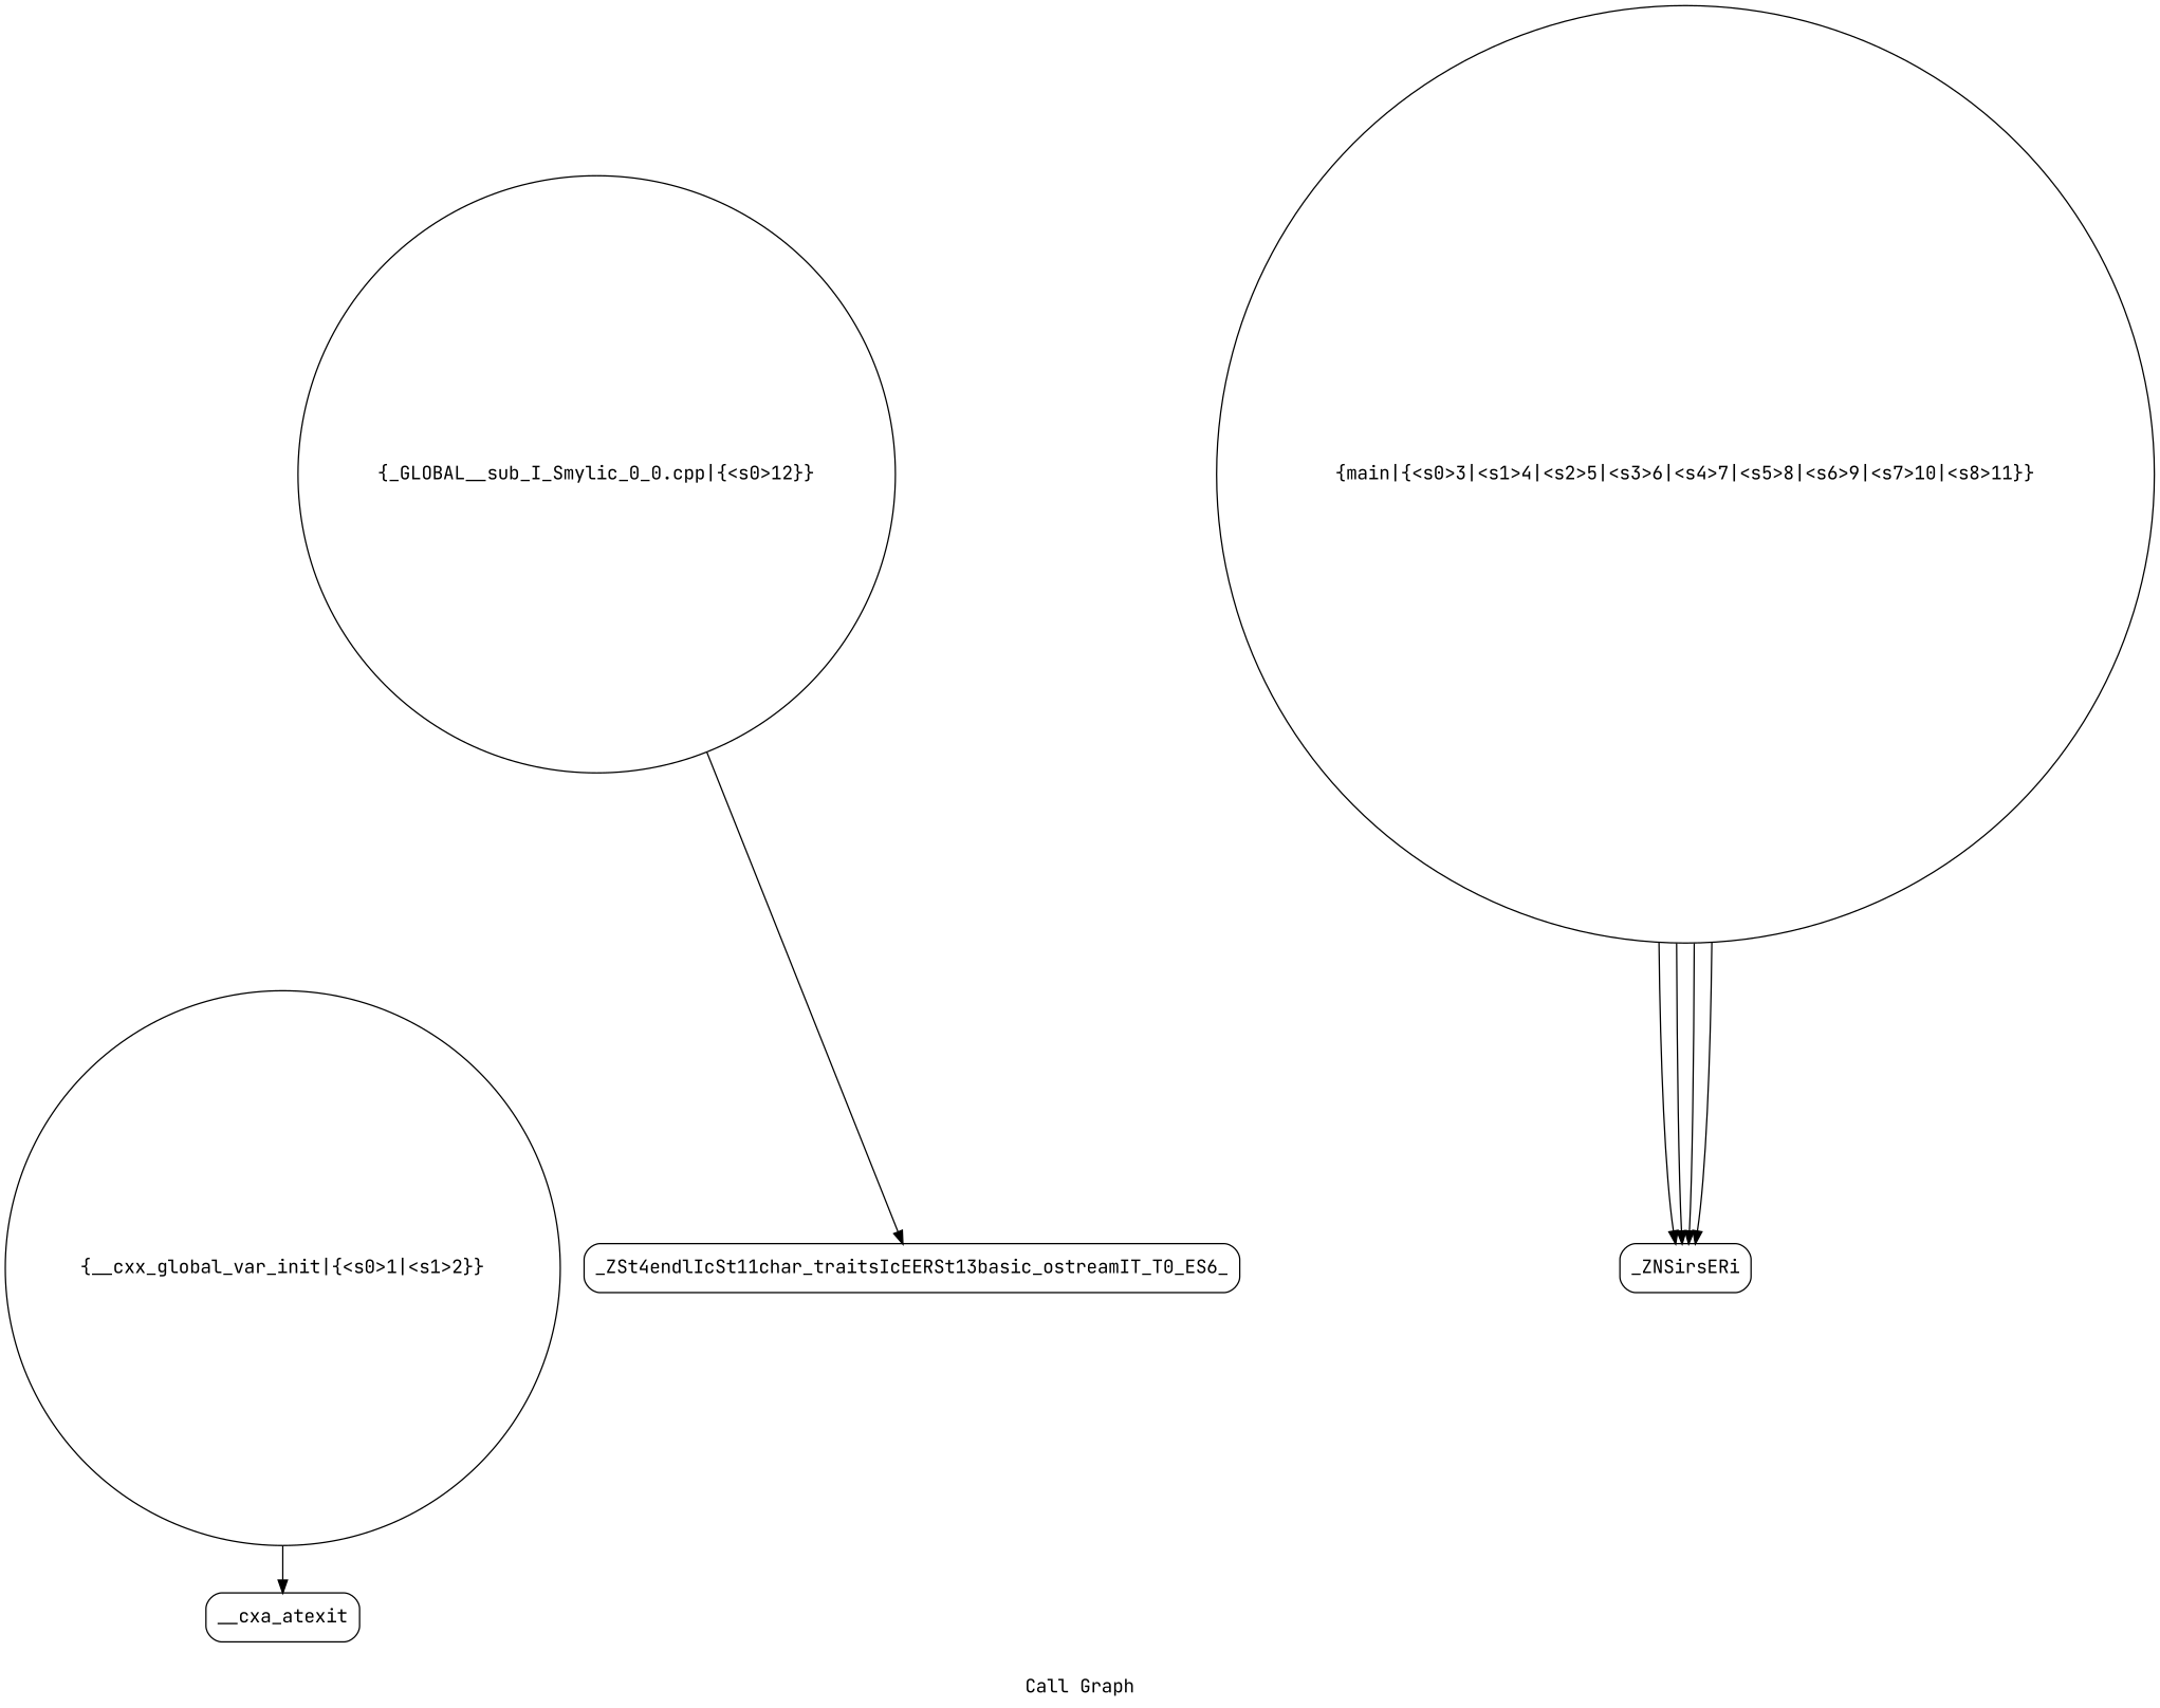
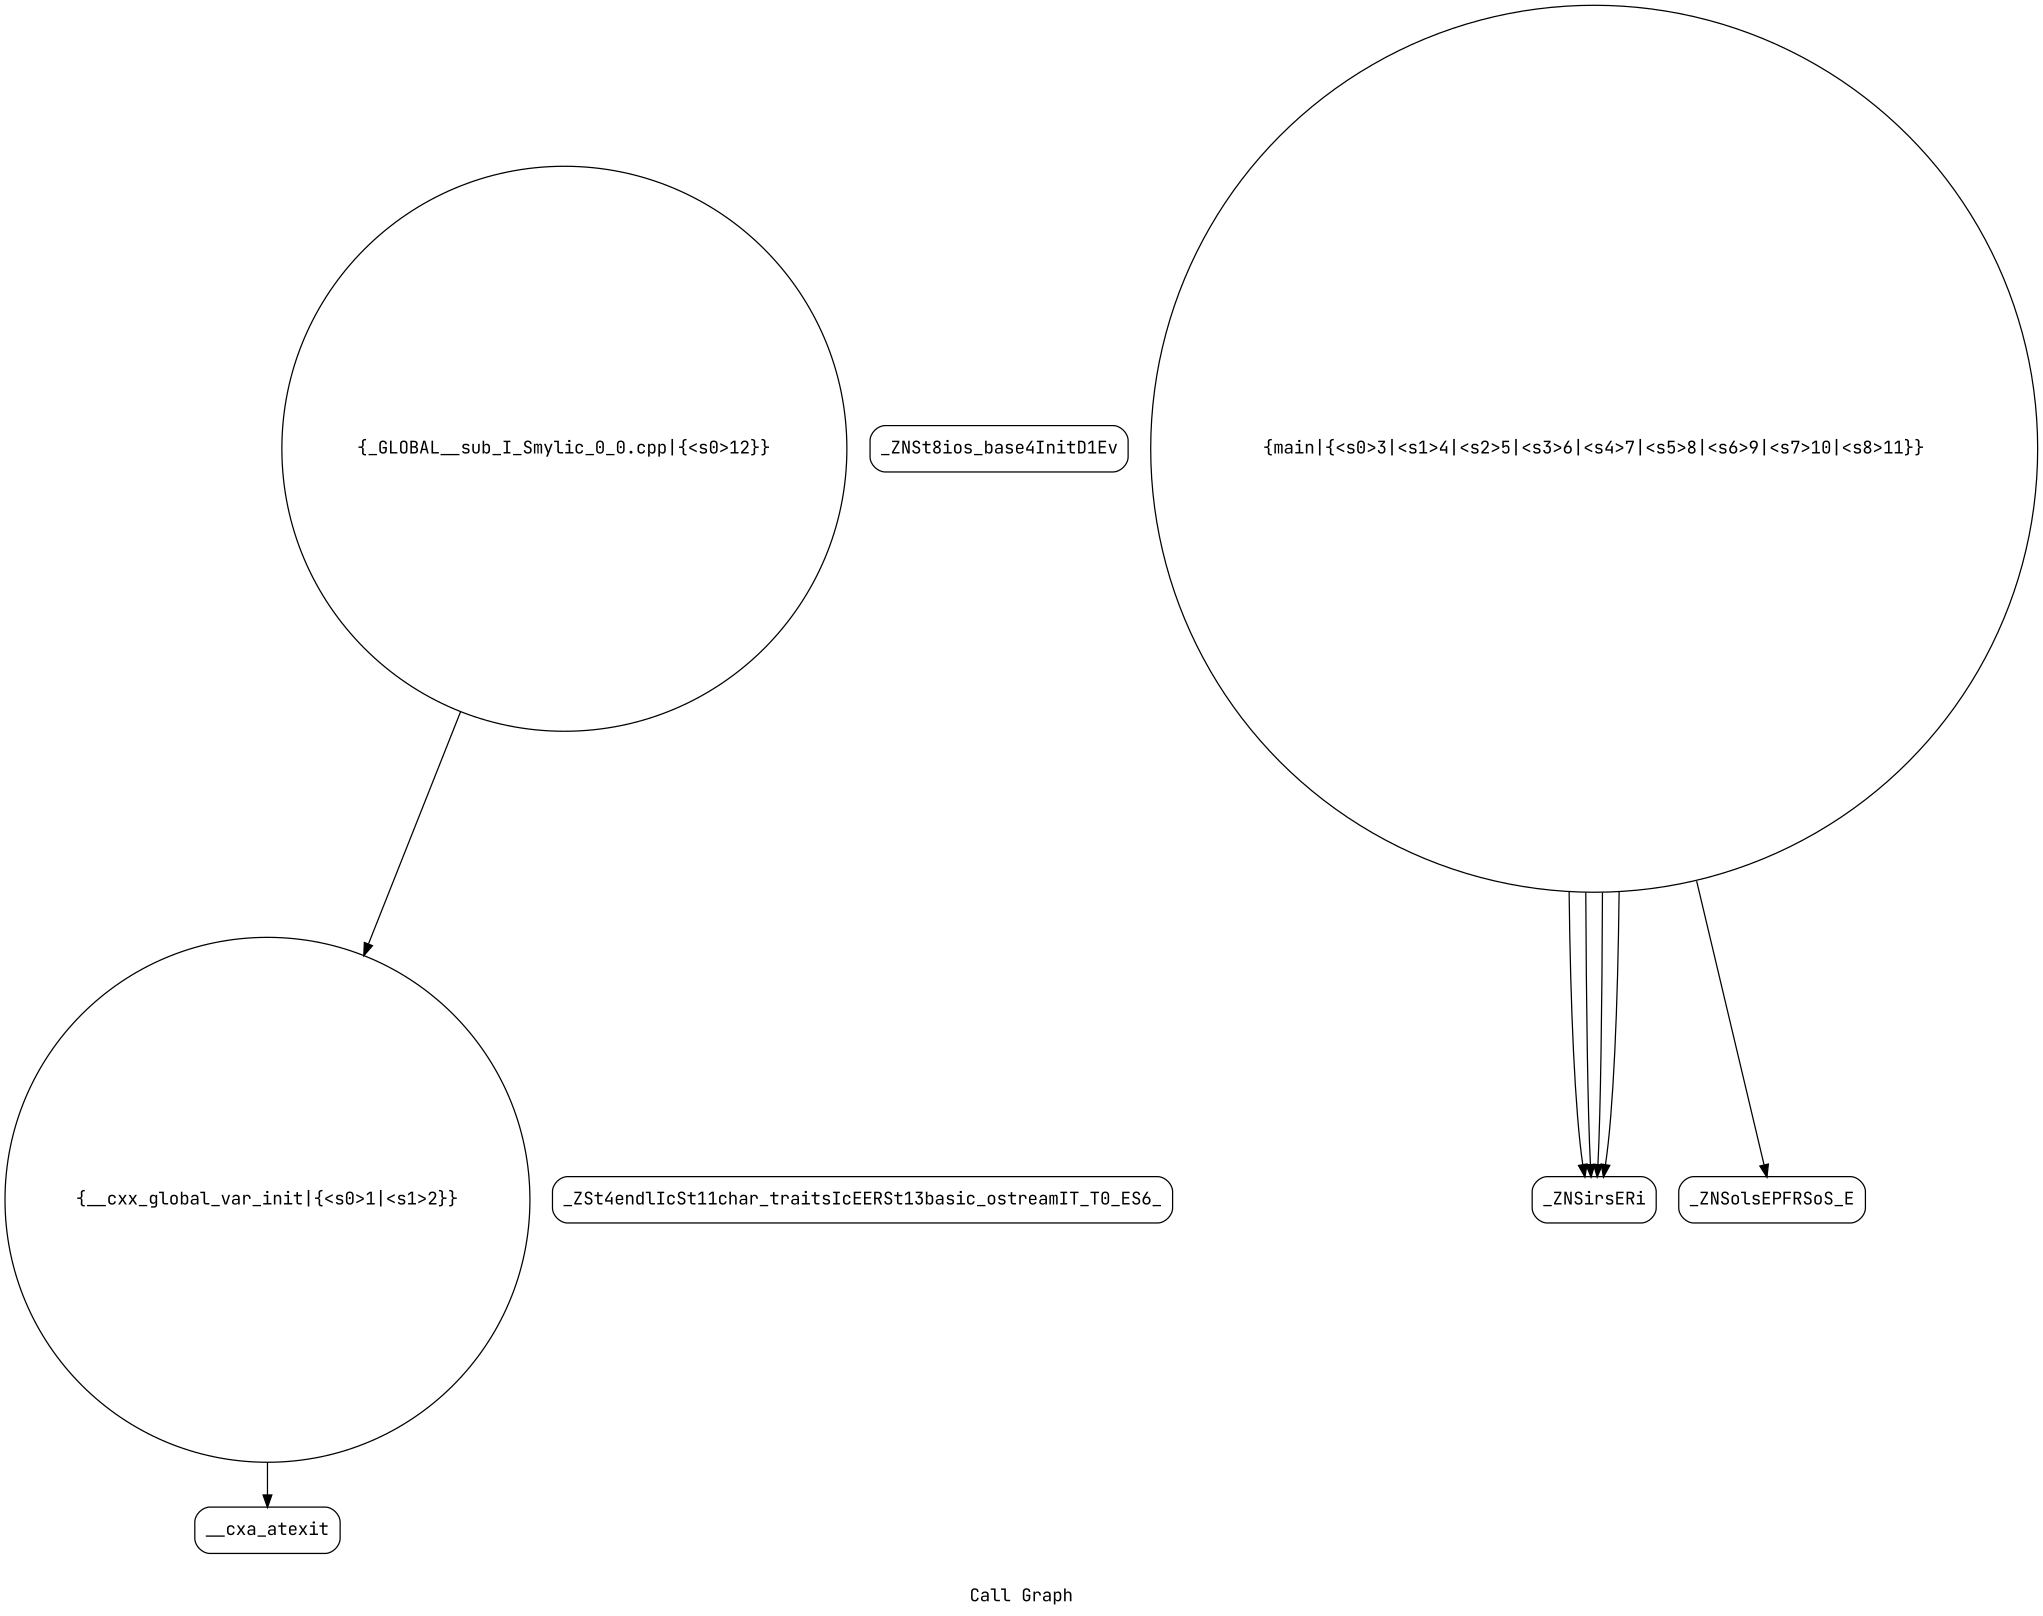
  digraph {
    fontname="JetBrains Mono"
    label="Call Graph"
    node [fontname="JetBrains Mono" shape=Mrecord]
    edge [color=black fontname="JetBrains Mono" tailport=s1]
    n1 [label="{__cxx_global_var_init|{<s0>1|<s1>2}}" shape=circle]
    n2 [label="{__cxa_atexit}"]
+   n3 [label="{_ZNSt8ios_base4InitD1Ev}"]
    n4 [label="{_ZSt4endlIcSt11char_traitsIcEERSt13basic_ostreamIT_T0_ES6_}"]
    n5 [label="{main|{<s0>3|<s1>4|<s2>5|<s3>6|<s4>7|<s5>8|<s6>9|<s7>10|<s8>11}}" shape=circle]
    n6 [label="{_ZNSirsERi}"]
+   n7 [label="{_ZNSolsEPFRSoS_E}"]
    n8 [label="{_GLOBAL__sub_I_Smylic_0_0.cpp|{<s0>12}}" shape=circle]
    n1 -> n2
    n5 -> n6 [tailport=s0]
    n5 -> n6
    n5 -> n6 [tailport=s2]
    n5 -> n6 [tailport=s3]
-   n8 -> n4 [tailport=s0]
+   n5 -> n7 [tailport=s8]
+   n8 -> n1 [tailport=s0]
  }
